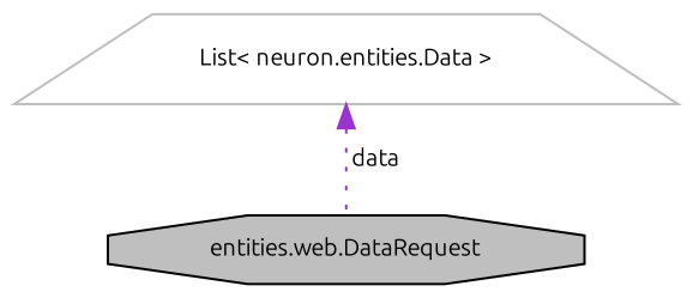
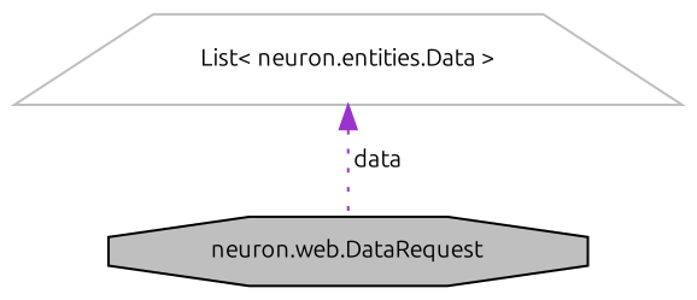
  digraph {
    fontname=Ubuntu
    node [fontname=Ubuntu fontsize=10 style=filled]
-   n1 [color=black fillcolor=grey75 fontcolor=black height=0.2 label="entities.web.DataRequest" shape=octagon width=0.4]
+   n1 [color=black fillcolor=grey75 fontcolor=black height=0.2 label="neuron.web.DataRequest" shape=octagon width=0.4]
    n2 [color=grey75 fillcolor=white height=0.2 label="List\< neuron.entities.Data \>" shape=trapezium width=0.4]
    n2 -> n1 [color=darkorchid3 dir=back fontname=Ubuntu fontsize=10 label=" data" labelfontname=Helvetica labelfontsize=10 style=dotted]
  }
